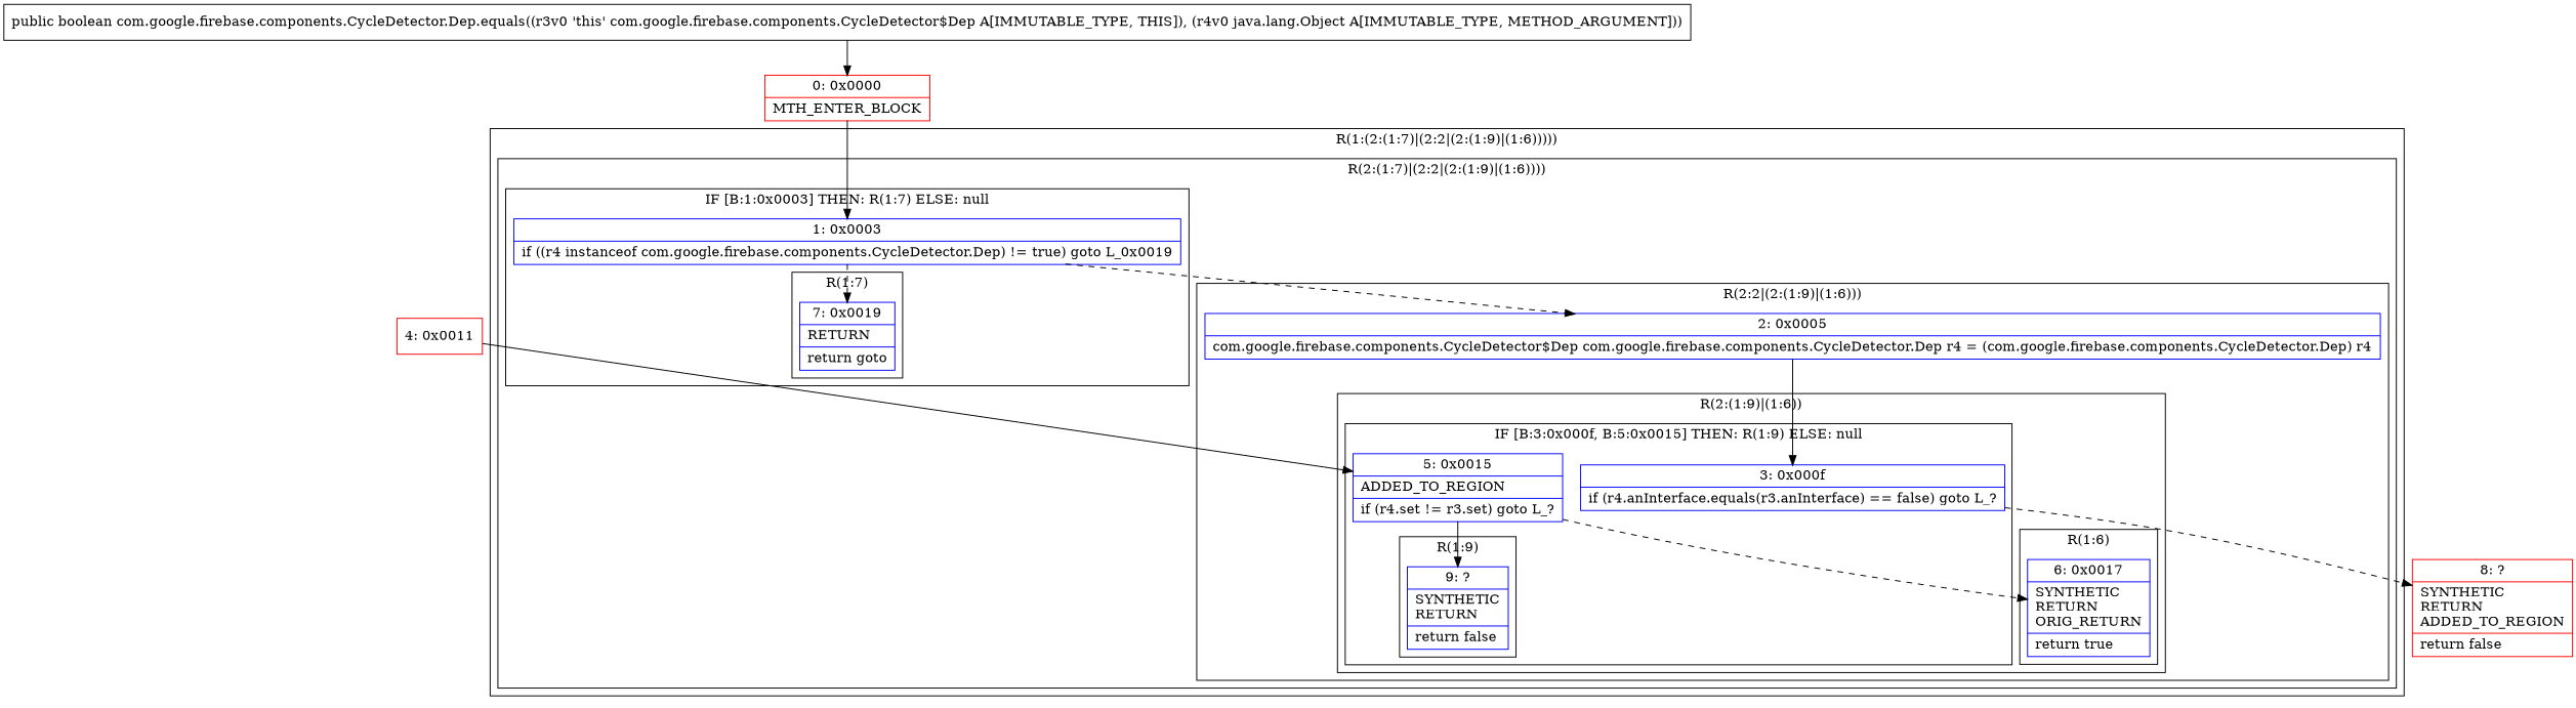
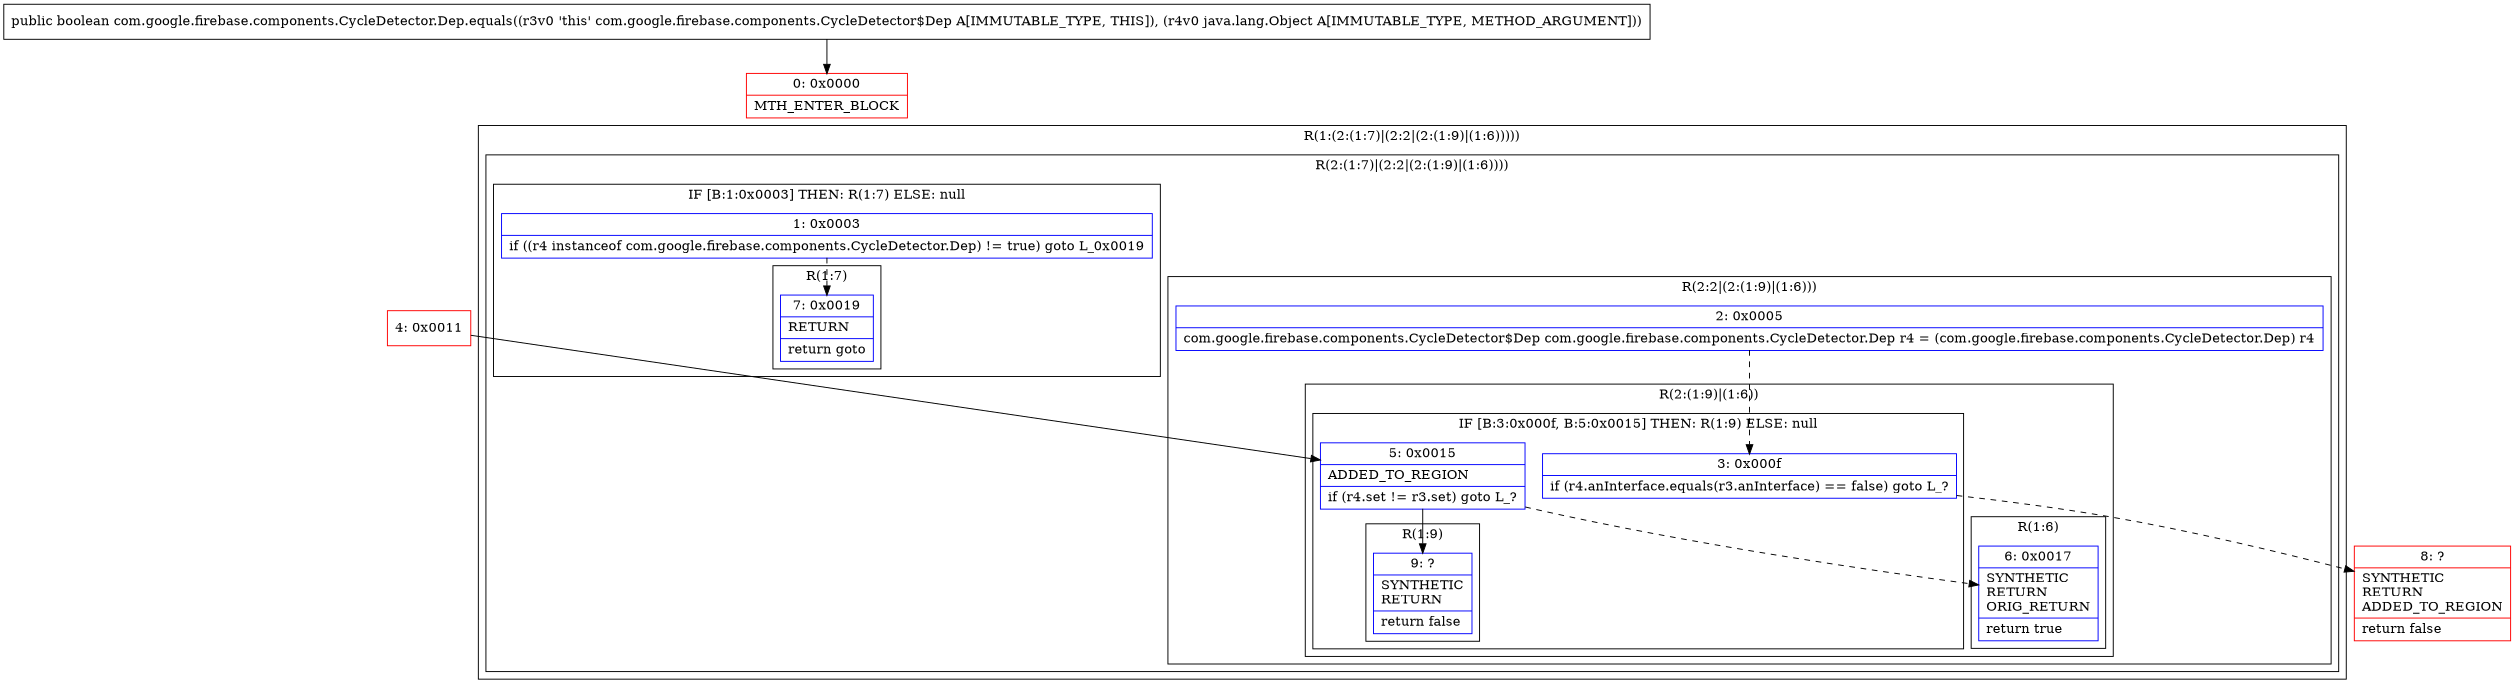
  digraph {
    node [color=blue shape=record]
    n1 [label="{7\:\ 0x0019|RETURN\l|return goto\l}"]
    n2 [label="{1\:\ 0x0003|if ((r4 instanceof com.google.firebase.components.CycleDetector.Dep) != true) goto L_0x0019\l}"]
    n3 [label="{9\:\ ?|SYNTHETIC\lRETURN\l|return false\l}"]
    n4 [label="{3\:\ 0x000f|if (r4.anInterface.equals(r3.anInterface) == false) goto L_?\l}"]
    n5 [label="{5\:\ 0x0015|ADDED_TO_REGION\l|if (r4.set != r3.set) goto L_?\l}"]
    n6 [label="{6\:\ 0x0017|SYNTHETIC\lRETURN\lORIG_RETURN\l|return true\l}"]
    n7 [label="{2\:\ 0x0005|com.google.firebase.components.CycleDetector$Dep com.google.firebase.components.CycleDetector.Dep r4 = (com.google.firebase.components.CycleDetector.Dep) r4\l}"]
    n8 [color=red label="{8\:\ ?|SYNTHETIC\lRETURN\lADDED_TO_REGION\l|return false\l}"]
    n9 [color=red label="{4\:\ 0x0011}"]
    n10 [color=red label="{0\:\ 0x0000|MTH_ENTER_BLOCK\l}"]
    n11 [label="{public boolean com.google.firebase.components.CycleDetector.Dep.equals((r3v0 'this' com.google.firebase.components.CycleDetector$Dep A[IMMUTABLE_TYPE, THIS]), (r4v0 java.lang.Object A[IMMUTABLE_TYPE, METHOD_ARGUMENT])) }" color=""]
    subgraph cluster_1 {
      label="R(1:(2:(1:7)|(2:2|(2:(1:9)|(1:6)))))"
      subgraph cluster_2 {
        label="R(2:(1:7)|(2:2|(2:(1:9)|(1:6))))"
        subgraph cluster_3 {
          label="IF [B:1:0x0003] THEN: R(1:7) ELSE: null"
          n2
          subgraph cluster_4 {
            label="R(1:7)"
            n1
          }
        }
        subgraph cluster_5 {
          label="R(2:2|(2:(1:9)|(1:6)))"
          n7
          subgraph cluster_6 {
            label="R(2:(1:9)|(1:6))"
            subgraph cluster_7 {
              label="IF [B:3:0x000f, B:5:0x0015] THEN: R(1:9) ELSE: null"
              n4
              n5
              subgraph cluster_8 {
                label="R(1:9)"
                n3
              }
            }
            subgraph cluster_9 {
              label="R(1:6)"
              n6
            }
          }
        }
      }
    }
    n2 -> n1 [style=dashed]
-   n2 -> n7 [style=dashed]
    n4 -> n8 [style=dashed]
    n5 -> n3
    n5 -> n6 [style=dashed]
-   n7 -> n4
+   n7 -> n4 [style=dashed]
    n9 -> n5
-   n10 -> n2
    n11 -> n10
  }
